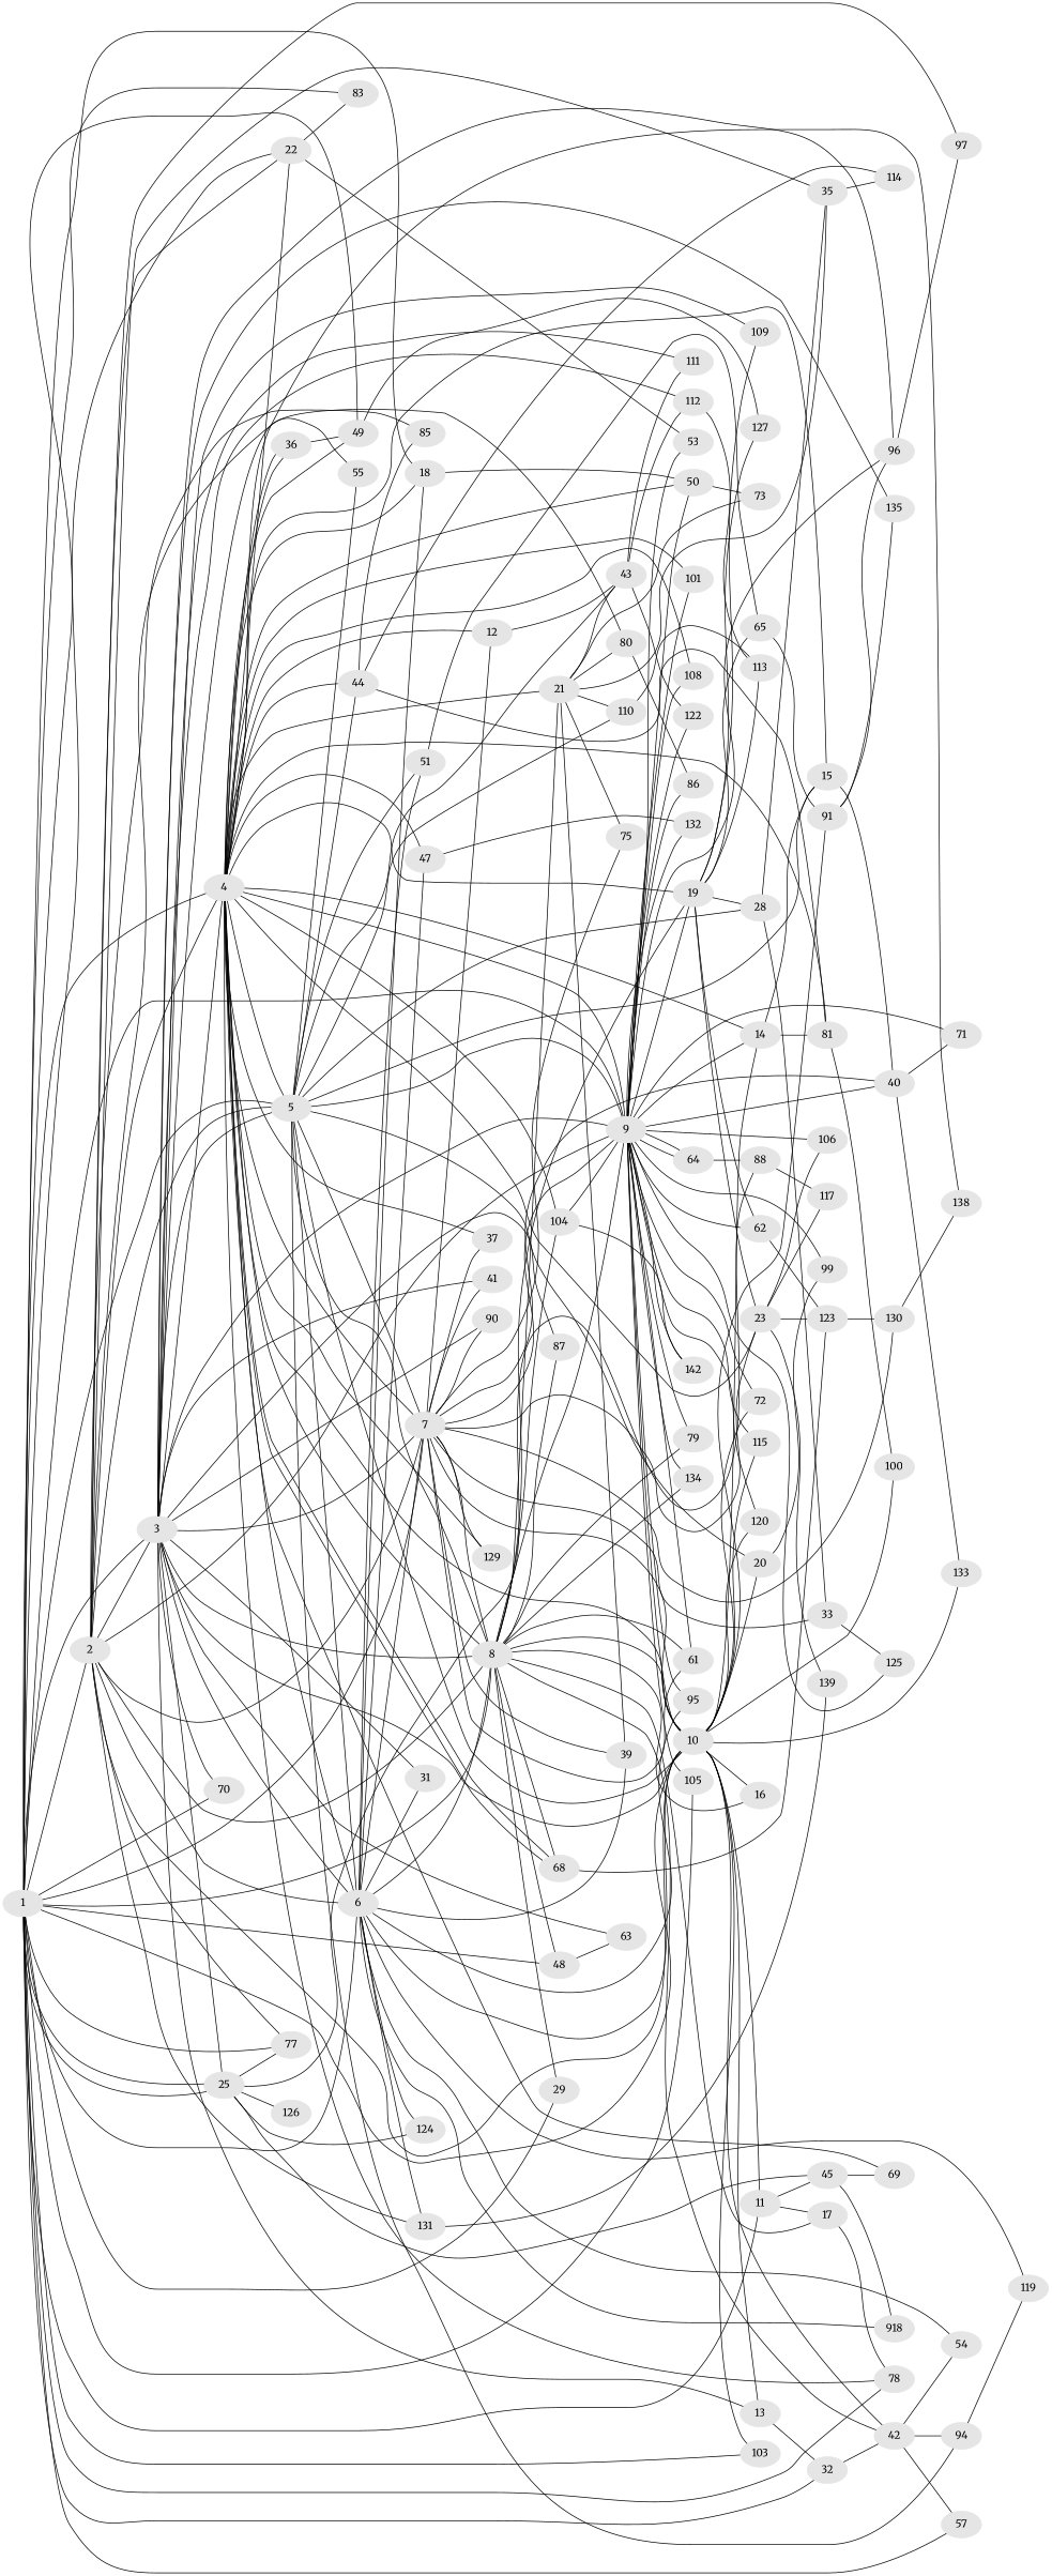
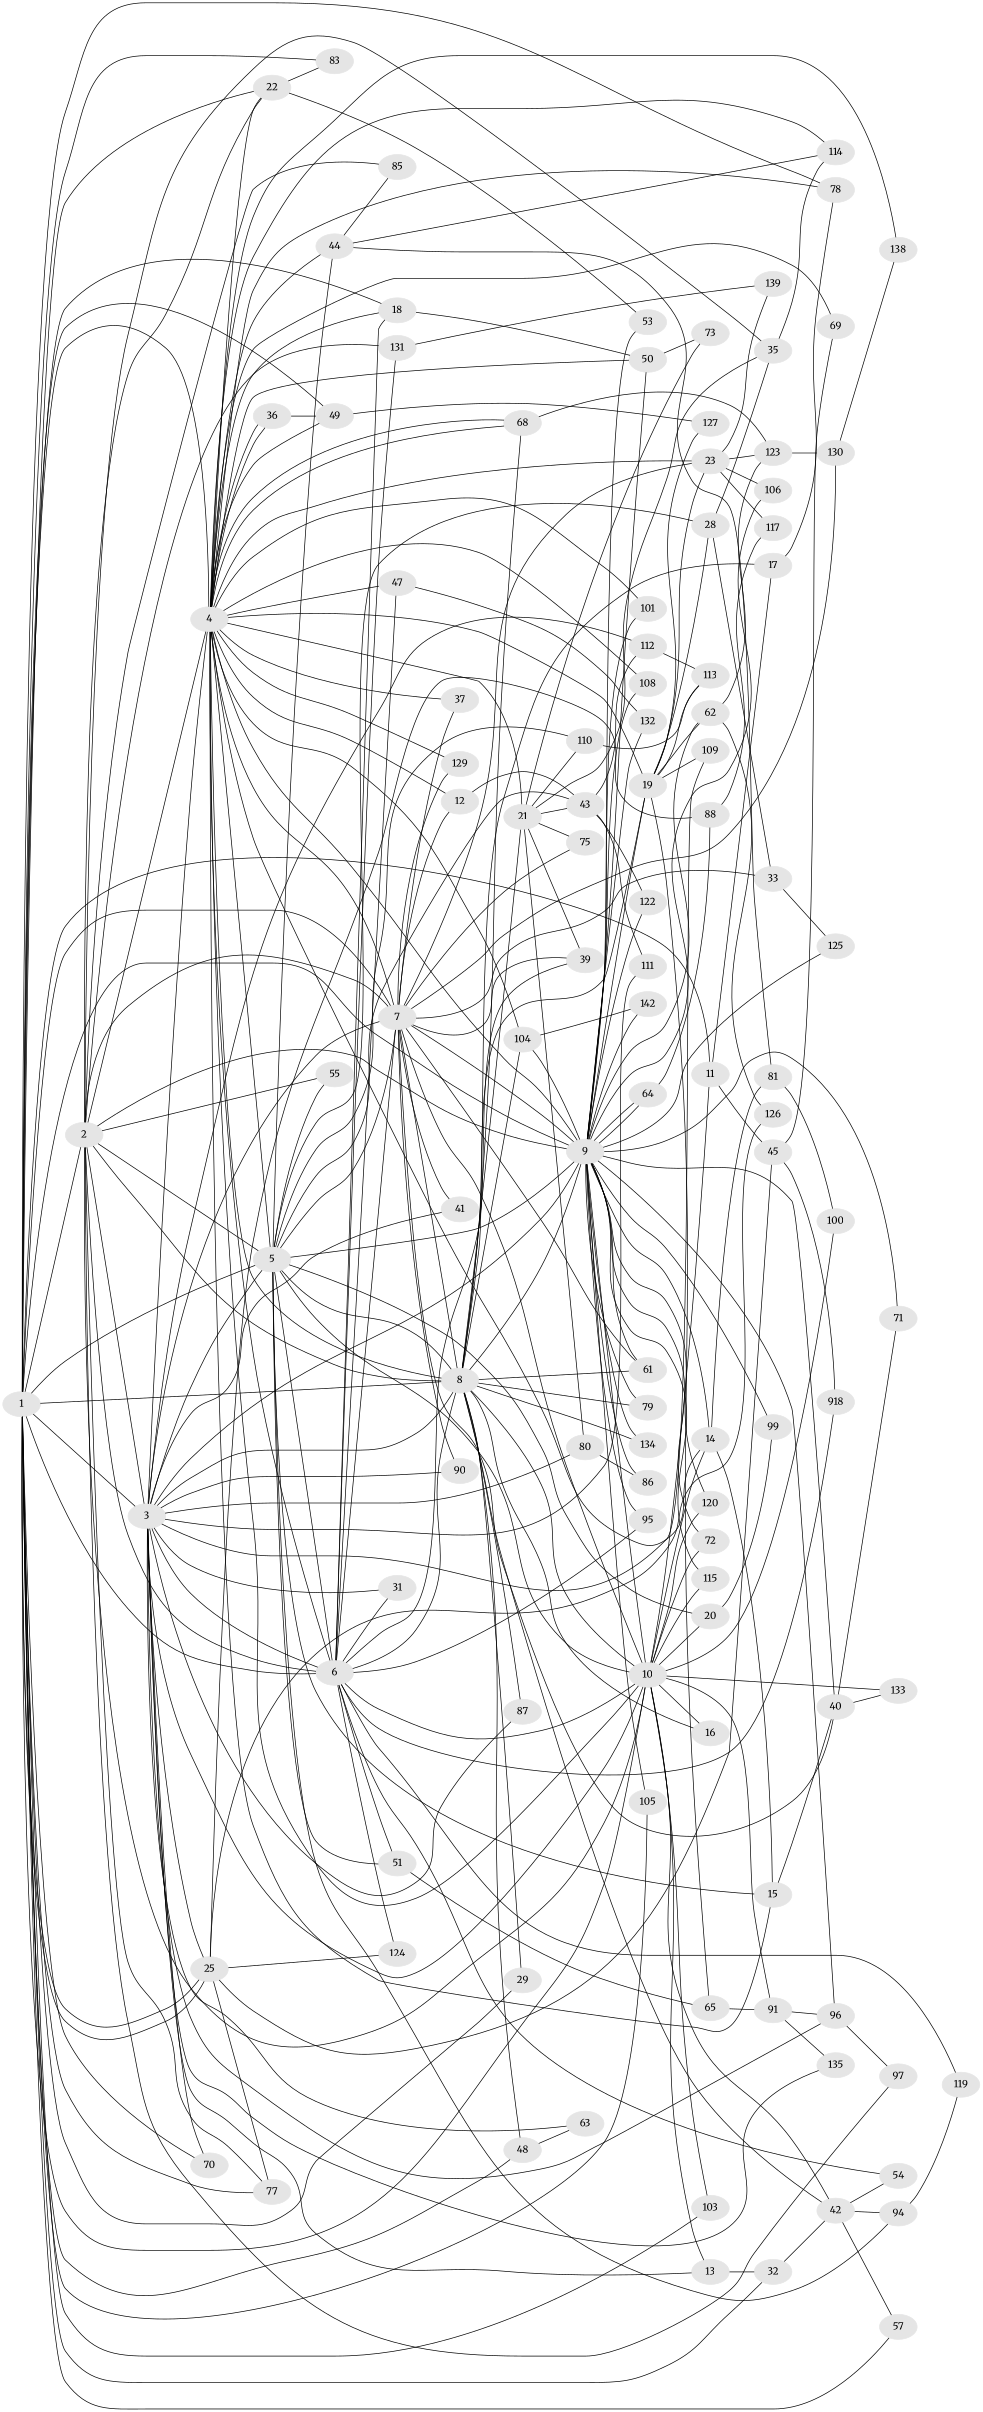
  graph {
    fontname=Merriweather
    rankdir=LR
    node [color=gray90 fontname=Merriweather style=filled]
    edge [fontname=Merriweather]
    1 [super="+56"]
    2 [super="+89"]
    3 [super="+76"]
    4 [super="+24"]
    5 [super="+38"]
    6 [super="+116"]
    7 [super="+136"]
    8 [super="+128"]
    9 [super="+34"]
    10 [super="+67"]
    11
    18 [super="+93"]
    22 [super="+37"]
    25 [super="+59"]
    29
    32
    48
    49 [super="+84"]
    57
    70
    77
    78 [super="+102"]
    83
    103
    105
    85
    35 [super="+66"]
    55
    97
    131
    13
    31
    41
    63
    80
    87
    90
    96 [super="+121"]
    109
    111
    112 [super="+143"]
    135
    12
    14 [super="+137"]
    15 [super="+26"]
    19 [super="+60"]
    21 [super="+46"]
    23 [super="+30"]
    n49 [label=37]
    36
    44 [super="+98"]
    47 [super="+82"]
    50 [super="+141"]
    68
    69
    81
    101
    104
    108
    129
    138
    20
    28
    43 [super="+107"]
    51
    94
    110
    39
    54
    95
    n71 [label=918]
    119
    124
    33
    40 [super="+58"]
    61 [super="+74"]
    75
    130
    16
    17
    42 [super="+52"]
    79
    134
    53
    62
    64
    71
    72
    86
    99
    106
    115
    120
    122
    125
    132
    142
    91
    100
    133
    45 [super="+92"]
    88
    126
    127
    114
    139
    113
    65
    73
    117
    123 [super="+140"]
    1 -- 2
    1 -- 3 [weight=2]
    1 -- 4
    1 -- 5
    1 -- 6
    1 -- 7 [weight=2]
    1 -- 8
    1 -- 9 [weight=2]
    1 -- 10
    1 -- 11
    1 -- 18
    1 -- 22
    1 -- 25
    1 -- 25
    1 -- 29
    1 -- 32
    1 -- 48
    1 -- 49
    1 -- 57
    1 -- 70
    1 -- 77
    1 -- 78
    1 -- 83
    1 -- 103
    1 -- 105
    2 -- 3
    2 -- 4
    2 -- 5
    2 -- 6
    2 -- 7
    2 -- 8
    2 -- 9
    2 -- 10
    2 -- 22
    2 -- 77
    2 -- 85
    2 -- 35
    2 -- 55
    2 -- 97
    2 -- 131
    3 -- 4
    3 -- 5
    3 -- 6
    3 -- 7
    3 -- 8
    3 -- 9
    3 -- 10
    3 -- 25
    3 -- 70
    3 -- 13
    3 -- 31
    3 -- 41
    3 -- 63
    3 -- 80
    3 -- 87
    3 -- 90
    3 -- 96
    3 -- 109
    3 -- 111
    3 -- 112
    3 -- 135
    4 -- 5
    4 -- 6 [weight=2]
    4 -- 7
    4 -- 8 [weight=2]
    4 -- 9
    4 -- 10 [weight=2]
    4 -- 18
    4 -- 22
    4 -- 49
    4 -- 78
    4 -- 12
    4 -- 14
    4 -- 15
    4 -- 19
    4 -- 21
    4 -- 23
    4 -- n49
    4 -- 36
    4 -- 36
    4 -- 44
    4 -- 47
    4 -- 50
    4 -- 68
    4 -- 68
    4 -- 69
-   4 -- 81
+   4 -- 114
    4 -- 101
    4 -- 104
    4 -- 108
    4 -- 129
    4 -- 138
    5 -- 6 [weight=2]
    5 -- 7
    5 -- 8
    5 -- 9
    5 -- 10
    5 -- 55
    5 -- 15
    5 -- 44
    5 -- 20
    5 -- 28
    5 -- 43
    5 -- 51
    5 -- 94
    5 -- 110
    6 -- 7
    6 -- 8
    6 -- 10
    6 -- 18
    6 -- 131
    6 -- 31
    6 -- 47 [weight=2]
    6 -- 51
    6 -- 39
    6 -- 54
    6 -- 95
    6 -- n71
    6 -- 119
    6 -- 124
    7 -- 8
    7 -- 9
    7 -- 10
    7 -- 41
    7 -- 90
    7 -- 12
    7 -- 23
    7 -- n49
    7 -- 129
    7 -- 39
    7 -- 33
    7 -- 40
    7 -- 61
    7 -- 75
    7 -- 130
    8 -- 9
    8 -- 10
    8 -- 29
    8 -- 48
    8 -- 87
    8 -- 19
    8 -- 21
    8 -- 68
    8 -- 104
    8 -- 61
    8 -- 16
    8 -- 17
    8 -- 42
    8 -- 79
    8 -- 134
    9 -- 10
    9 -- 105
    9 -- 96
    9 -- 14
    9 -- 19
    9 -- 50
    9 -- 101
    9 -- 108
    9 -- 95
    9 -- 40 [weight=2]
    9 -- 61
    9 -- 79
    9 -- 134
    9 -- 53
    9 -- 62
    9 -- 64
    9 -- 64
    9 -- 71
    9 -- 72
    9 -- 86
    9 -- 99
    9 -- 106
    9 -- 115
    9 -- 120
    9 -- 122
    9 -- 125
    9 -- 132
    9 -- 142
    10 -- 11
    10 -- 103
    10 -- 13
    10 -- 14
    10 -- 20
    10 -- 16
    10 -- 42
    10 -- 72
    10 -- 115
    10 -- 120
    10 -- 91
    10 -- 100
    10 -- 133
    11 -- 17
    11 -- 45
    18 -- 50
    22 -- 83
    22 -- 53
    25 -- 77
    25 -- 124
    25 -- 45
    25 -- 88
    25 -- 126
    32 -- 42
    48 -- 63
    49 -- 127
    35 -- 114
    131 -- 139
    13 -- 32
    80 -- 86
    96 -- 97
    112 -- 113
    12 -- 43
    14 -- 15
    14 -- 81
    15 -- 40
    19 -- 109
    19 -- 23
    19 -- 28
    19 -- 62
    19 -- 127
    19 -- 113
    19 -- 65
    21 -- 35
    21 -- 80
    21 -- 43
    21 -- 110
    21 -- 39
    21 -- 75
    21 -- 73
    23 -- 106
    23 -- 139
    23 -- 117
    23 -- 123
    36 -- 49
    44 -- 85
    44 -- 81
    44 -- 114
    47 -- 132
    50 -- 73
    68 -- 123
    81 -- 100
    104 -- 9
    104 -- 142
    20 -- 99
    28 -- 35
    28 -- 33
    43 -- 111
    43 -- 112
    43 -- 122
    51 -- 65
    94 -- 119
    110 -- 113
    33 -- 125
    40 -- 71
    40 -- 133
    130 -- 138
    17 -- 78
    42 -- 57
    42 -- 94
    42 -- 54
+   62 -- 126
    62 -- 123
    64 -- 88
    91 -- 96
    91 -- 135
    45 -- 69
    45 -- n71
    88 -- 117
    65 -- 91
    123 -- 130
  }
